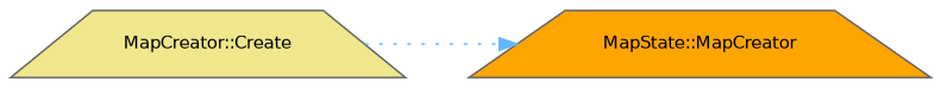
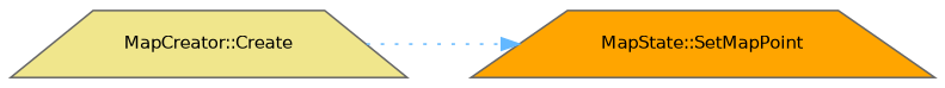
  digraph {
    rankdir=LR
    node [fontname=Helvetica fontsize=10 shape=trapezium style=filled]
    n1 [color=gray40 fillcolor=khaki fontcolor=black height=0.2 label="MapCreator::Create" width=0.4]
-   n2 [color=grey40 fillcolor=orange height=0.2 label="MapState::MapCreator" width=0.4]
+   n2 [color=grey40 fillcolor=orange height=0.2 label="MapState::SetMapPoint" width=0.4]
    n1 -> n2 [color=steelblue1 fontname=Helvetica fontsize=10 labelfontname=Helvetica labelfontsize=10 style=dotted]
  }
